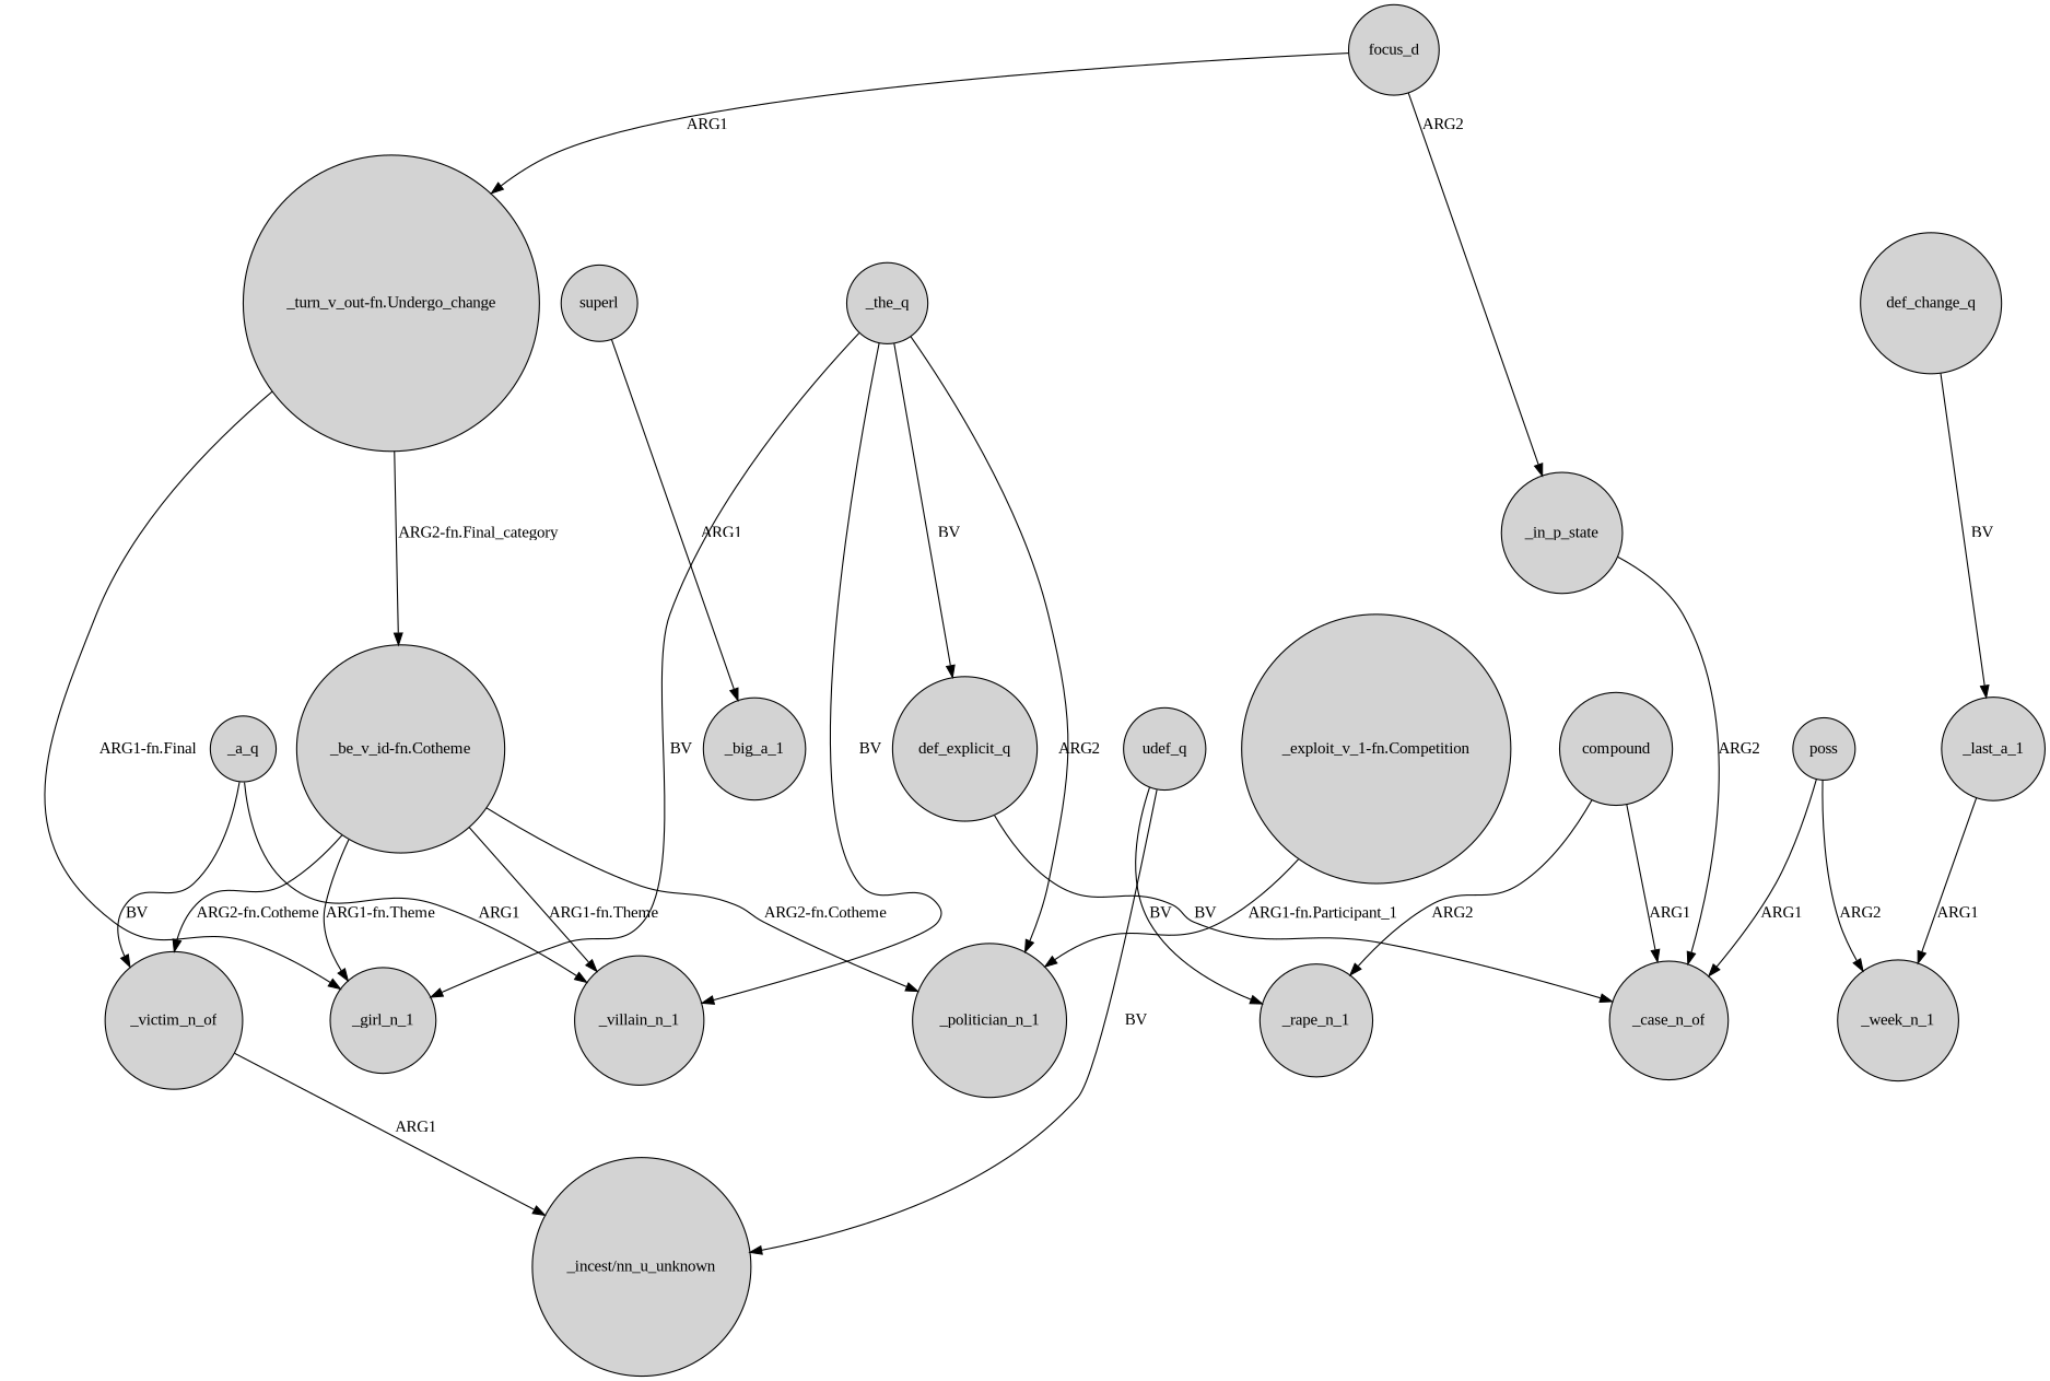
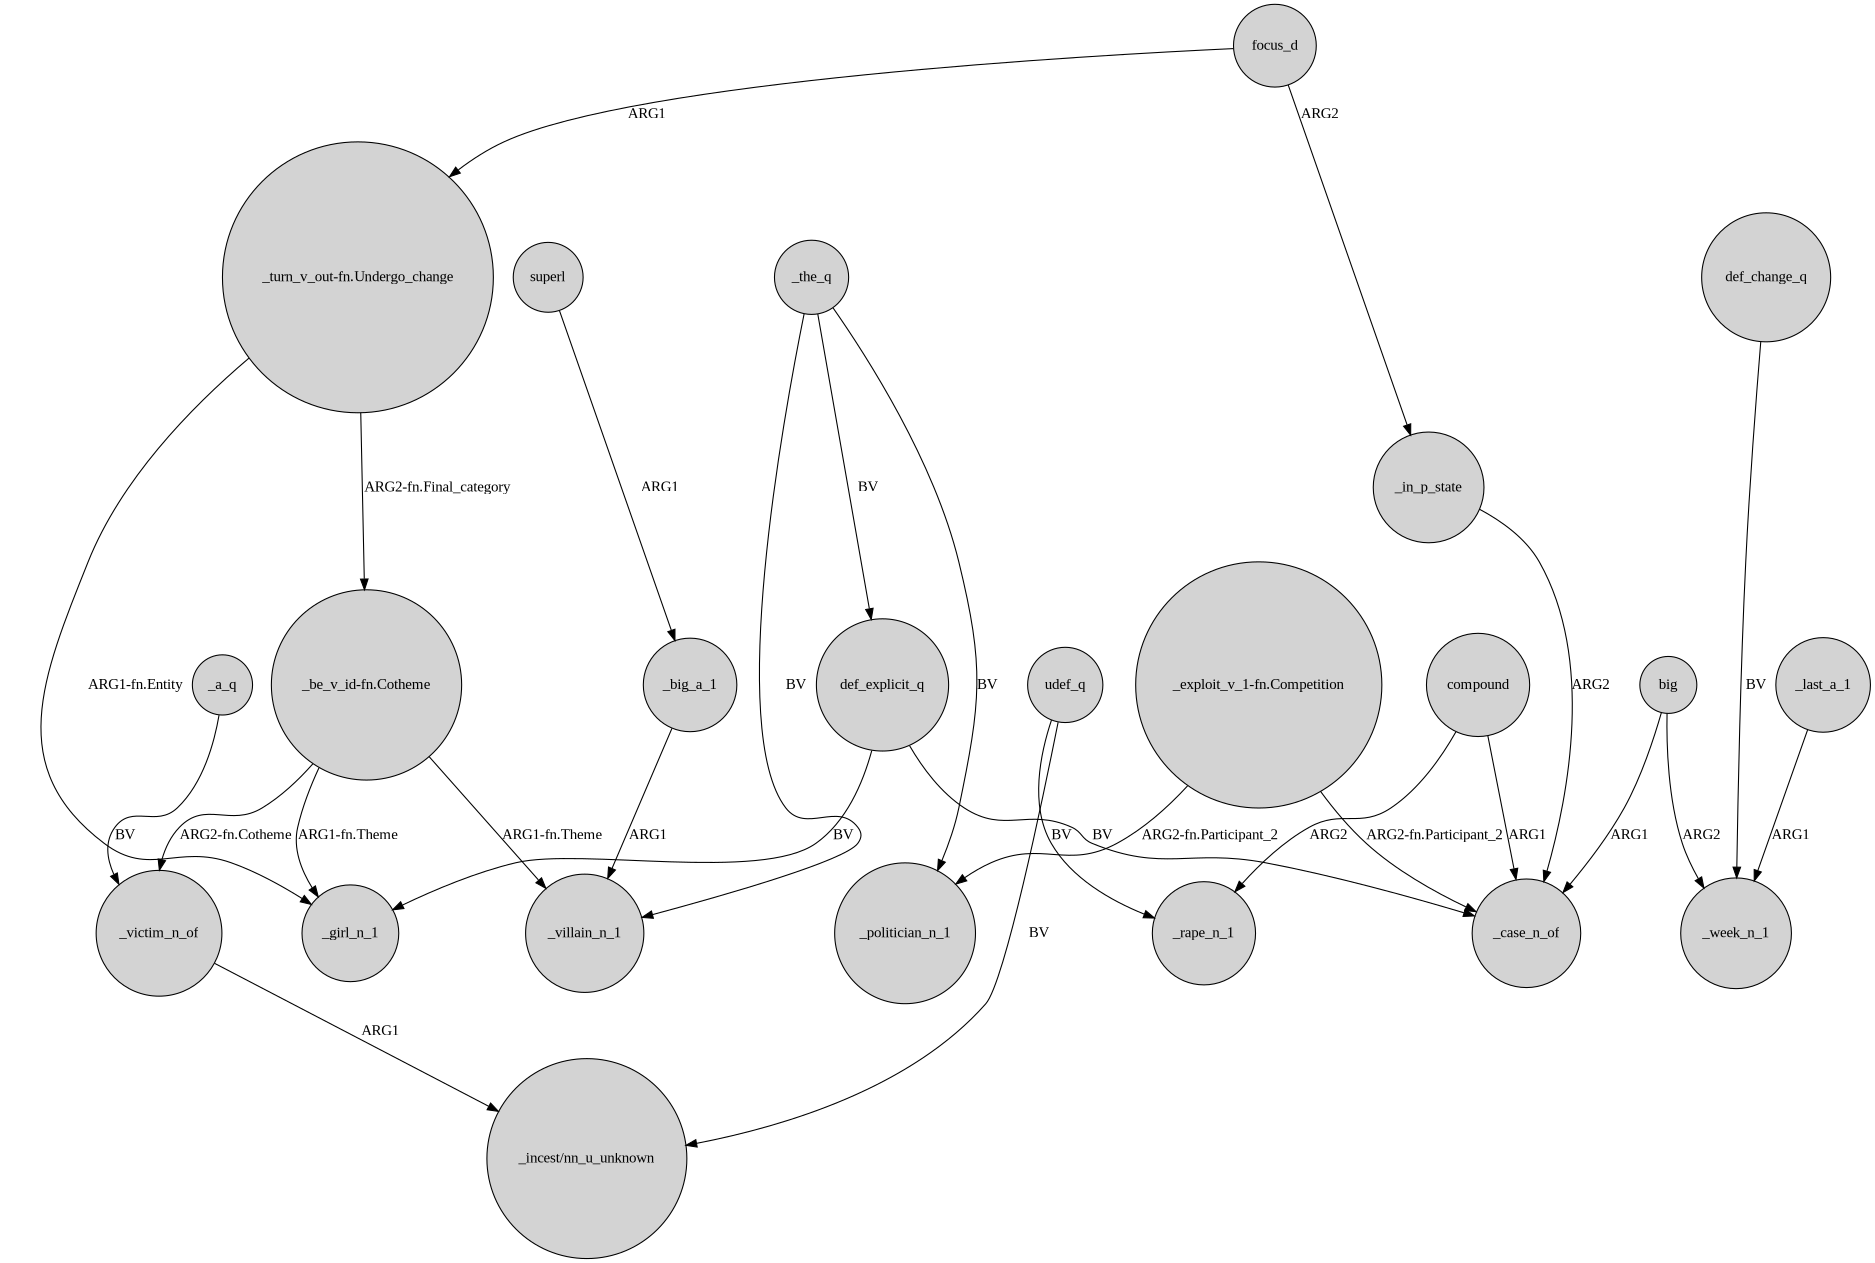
  digraph {
    fontname="Liberation Serif"
    node [fontname="Liberation Serif" shape=circle style=filled]
    edge [fontname="Liberation Serif"]
    udef_q
    "_incest/nn_u_unknown"
    _rape_n_1
    "_be_v_id-fn.Cotheme"
    _politician_n_1
    _victim_n_of
    _villain_n_1
    _girl_n_1
    _a_q
    focus_d
    _in_p_state
    "_turn_v_out-fn.Undergo_change"
    _case_n_of
-   poss
+   poss [label=big]
    _week_n_1
    def_explicit_q
    compound
    _the_q
    _big_a_1
    superl
    _last_a_1
    n22 [label=def_change_q]
    "_exploit_v_1-fn.Competition"
    udef_q -> "_incest/nn_u_unknown" [label=BV]
    udef_q -> _rape_n_1 [label=BV]
-   "_be_v_id-fn.Cotheme" -> _politician_n_1 [label="ARG2-fn.Cotheme"]
    "_be_v_id-fn.Cotheme" -> _victim_n_of [label="ARG2-fn.Cotheme"]
    "_be_v_id-fn.Cotheme" -> _villain_n_1 [label="ARG1-fn.Theme"]
    "_be_v_id-fn.Cotheme" -> _girl_n_1 [label="ARG1-fn.Theme"]
    _victim_n_of -> "_incest/nn_u_unknown" [label=ARG1]
    _a_q -> _victim_n_of [label=BV]
    focus_d -> _in_p_state [label=ARG2]
    focus_d -> "_turn_v_out-fn.Undergo_change" [label=ARG1]
    _in_p_state -> _case_n_of [label=ARG2]
    "_turn_v_out-fn.Undergo_change" -> "_be_v_id-fn.Cotheme" [label="ARG2-fn.Final_category"]
-   "_turn_v_out-fn.Undergo_change" -> _girl_n_1 [label="ARG1-fn.Final"]
+   "_turn_v_out-fn.Undergo_change" -> _girl_n_1 [label="ARG1-fn.Entity"]
    poss -> _case_n_of [label=ARG1]
    poss -> _week_n_1 [label=ARG2]
    def_explicit_q -> _case_n_of [label=BV]
    compound -> _rape_n_1 [label=ARG2]
    compound -> _case_n_of [label=ARG1]
-   _the_q -> _politician_n_1 [label=ARG2]
+   _the_q -> _politician_n_1 [label=BV]
    _the_q -> _villain_n_1 [label=BV]
-   _the_q -> _girl_n_1 [label=BV]
+   def_explicit_q -> _girl_n_1 [label=BV]
    _the_q -> def_explicit_q [label=BV]
-   _a_q -> _villain_n_1 [label=ARG1]
+   _big_a_1 -> _villain_n_1 [label=ARG1]
    superl -> _big_a_1 [label=ARG1]
    _last_a_1 -> _week_n_1 [label=ARG1]
-   n22 -> _last_a_1 [label=BV]
-   "_exploit_v_1-fn.Competition" -> _politician_n_1 [label="ARG1-fn.Participant_1"]
+   n22 -> _week_n_1 [label=BV]
+   "_exploit_v_1-fn.Competition" -> _politician_n_1 [label="ARG2-fn.Participant_2"]
+   "_exploit_v_1-fn.Competition" -> _case_n_of [label="ARG2-fn.Participant_2"]
  }
